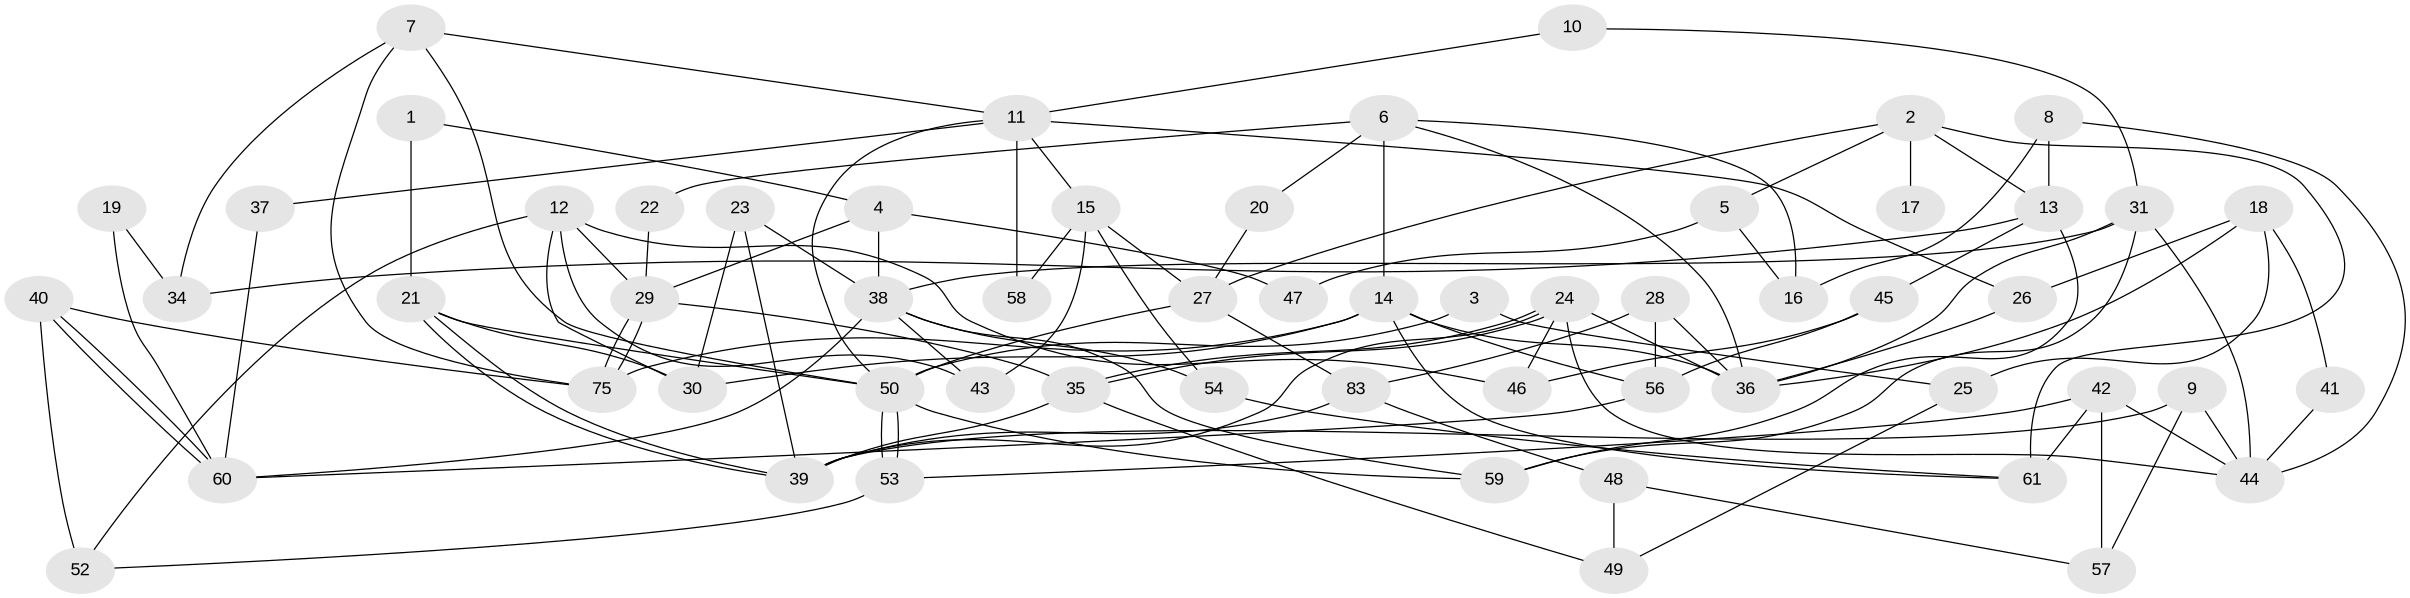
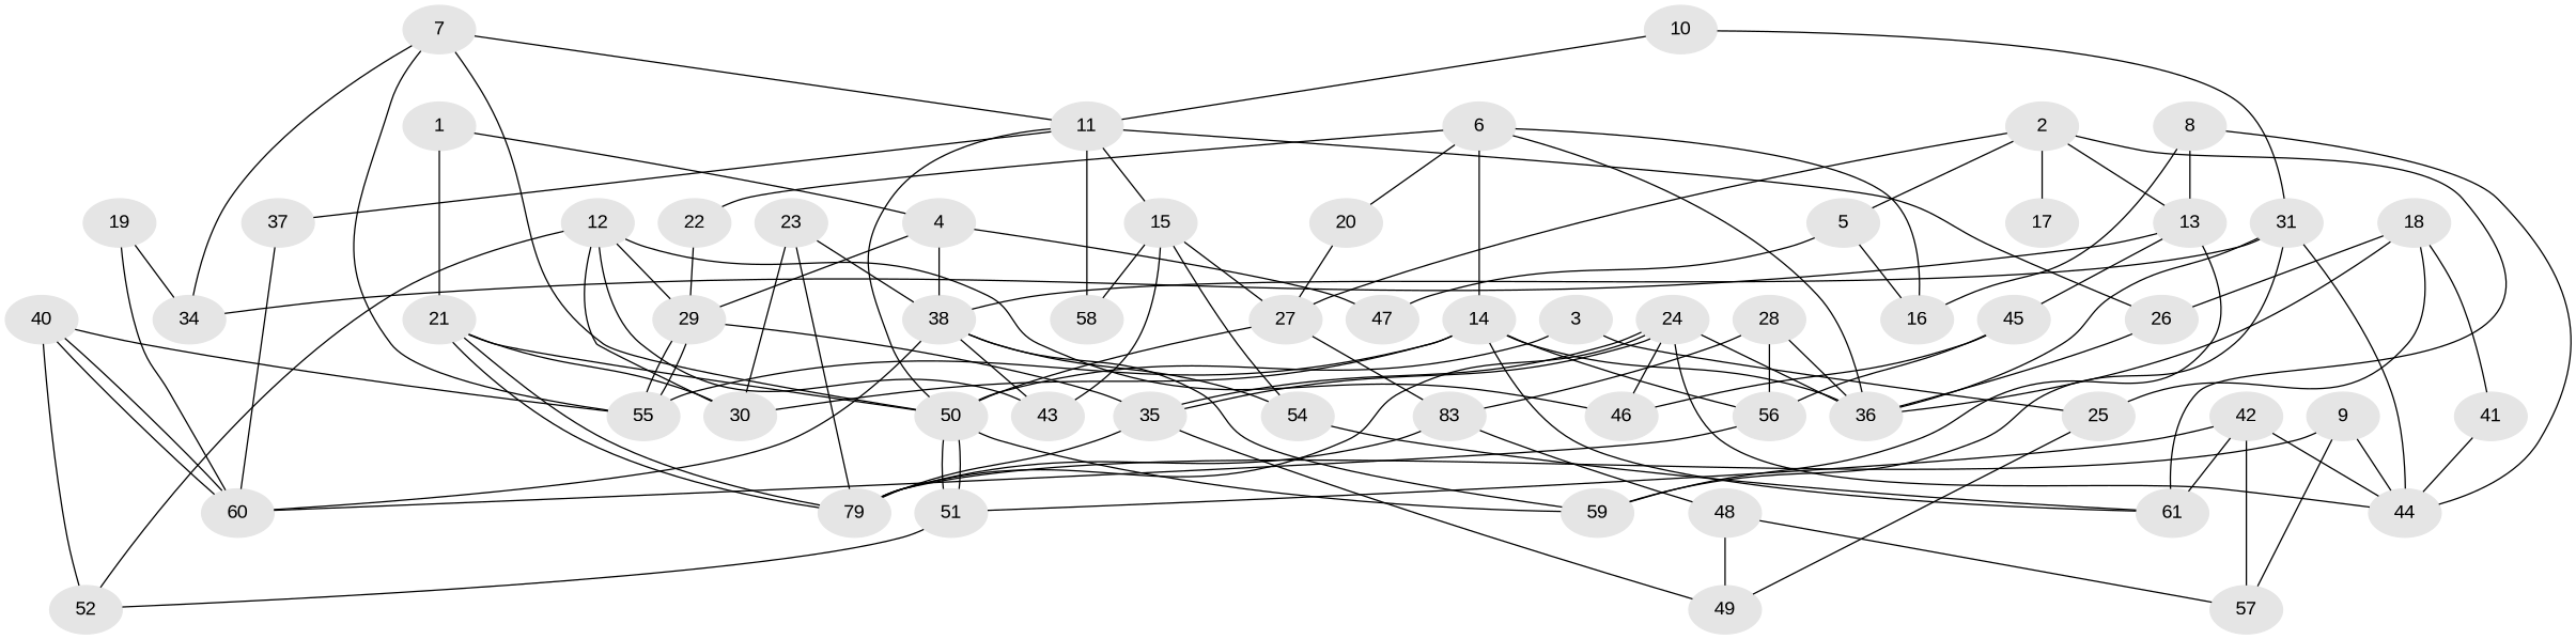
  graph {
    fontname="Liberation Sans"
    node [color=gray90 fontname="Liberation Sans" style=filled]
    edge [fontname="Liberation Sans"]
    1
    4
    21
    29
    38
    47
    50
-   39
+   39 [label=79]
    30
    2
    5
    13
    17
    27
    61
    16
    34
    45
    59
    n20 [label=83]
    3
    25
    49
-   51 [label=53]
-   55 [label=75]
+   51
+   55
    35
    43
    54
    60
    6
    14
    20
    22
    36
    56
    7
    11
    15
    26
    37
    58
    8
    44
    9
    57
    10
    31
    12
    46
    52
    18
    41
    19
    23
    24
    48
    28
    40
    42
    1 -- 4
    1 -- 21
    4 -- 29
    4 -- 38
    4 -- 47
    21 -- 50
    21 -- 39
    21 -- 39
    21 -- 30
    29 -- 55
    29 -- 55
    29 -- 35
    38 -- 59
    38 -- 43
    38 -- 54
    38 -- 60
    50 -- 59
    50 -- 51
    50 -- 51
    2 -- 5
    2 -- 13
    2 -- 17
    2 -- 27
    2 -- 61
    5 -- 47
    5 -- 16
    13 -- 34
    13 -- 45
    13 -- 59
    27 -- 50
    27 -- n20
    45 -- 56
    45 -- 46
    n20 -- 39
    n20 -- 48
    3 -- 50
    3 -- 25
    25 -- 49
    51 -- 52
    35 -- 39
    35 -- 49
    54 -- 61
    6 -- 16
    6 -- 14
    6 -- 20
    6 -- 22
    6 -- 36
    14 -- 30
    14 -- 61
    14 -- 55
    14 -- 36
    14 -- 56
    20 -- 27
    22 -- 29
    56 -- 60
    7 -- 50
    7 -- 34
    7 -- 55
    7 -- 11
    11 -- 50
    11 -- 15
    11 -- 26
    11 -- 37
    11 -- 58
    15 -- 27
    15 -- 43
    15 -- 54
    15 -- 58
    26 -- 36
    37 -- 60
    8 -- 13
    8 -- 16
    8 -- 44
    9 -- 39
    9 -- 44
    9 -- 57
    10 -- 11
    10 -- 31
    31 -- 38
    31 -- 59
    31 -- 36
    31 -- 44
    12 -- 29
    12 -- 30
    12 -- 43
    12 -- 46
    12 -- 52
    18 -- 25
    18 -- 36
    18 -- 26
    18 -- 41
    41 -- 44
    19 -- 34
    19 -- 60
    23 -- 38
    23 -- 39
    23 -- 30
    24 -- 39
    24 -- 35
    24 -- 35
    24 -- 36
    24 -- 44
    24 -- 46
    48 -- 49
    48 -- 57
    28 -- n20
    28 -- 36
    28 -- 56
    40 -- 55
    40 -- 60
    40 -- 60
    40 -- 52
    42 -- 61
    42 -- 51
    42 -- 44
    42 -- 57
  }
